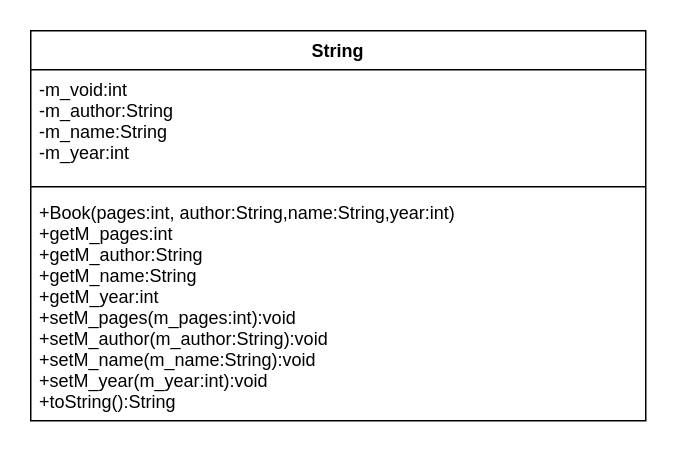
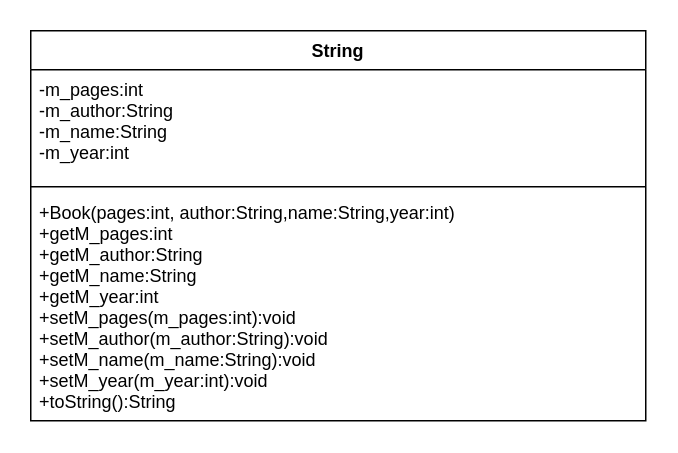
  <mxCell id="0" />
  <mxCell id="1" parent="0" />
  <mxCell id="2" value="String" style="swimlane;fontStyle=1;align=center;verticalAlign=top;childLayout=stackLayout;horizontal=1;startSize=26;horizontalStack=0;resizeParent=1;resizeParentMax=0;resizeLast=0;collapsible=1;marginBottom=0;" vertex="1" parent="1"><mxGeometry x="20" y="20" width="410" height="260" as="geometry" /></mxCell>
- <mxCell id="3" value="-m_void:int&#10;-m_author:String&#10;-m_name:String&#10;-m_year:int" style="text;strokeColor=none;fillColor=none;align=left;verticalAlign=top;spacingLeft=4;spacingRight=4;overflow=hidden;rotatable=0;points=[[0,0.5],[1,0.5]];portConstraint=eastwest;" vertex="1" parent="2"><mxGeometry y="26" width="410" height="74" as="geometry" /></mxCell>
+ <mxCell id="3" value="-m_pages:int&#10;-m_author:String&#10;-m_name:String&#10;-m_year:int" style="text;strokeColor=none;fillColor=none;align=left;verticalAlign=top;spacingLeft=4;spacingRight=4;overflow=hidden;rotatable=0;points=[[0,0.5],[1,0.5]];portConstraint=eastwest;" vertex="1" parent="2"><mxGeometry y="26" width="410" height="74" as="geometry" /></mxCell>
  <mxCell id="4" value="" style="line;strokeWidth=1;fillColor=none;align=left;verticalAlign=middle;spacingTop=-1;spacingLeft=3;spacingRight=3;rotatable=0;labelPosition=right;points=[];portConstraint=eastwest;" vertex="1" parent="2"><mxGeometry y="100" width="410" height="8" as="geometry" /></mxCell>
  <mxCell id="5" value="+Book(pages:int, author:String,name:String,year:int)&#10;+getM_pages:int&#10;+getM_author:String&#10;+getM_name:String&#10;+getM_year:int&#10;+setM_pages(m_pages:int):void&#10;+setM_author(m_author:String):void&#10;+setM_name(m_name:String):void&#10;+setM_year(m_year:int):void&#10;+toString():String" style="text;strokeColor=none;fillColor=none;align=left;verticalAlign=top;spacingLeft=4;spacingRight=4;overflow=hidden;rotatable=0;points=[[0,0.5],[1,0.5]];portConstraint=eastwest;" vertex="1" parent="2"><mxGeometry y="108" width="410" height="152" as="geometry" /></mxCell>
